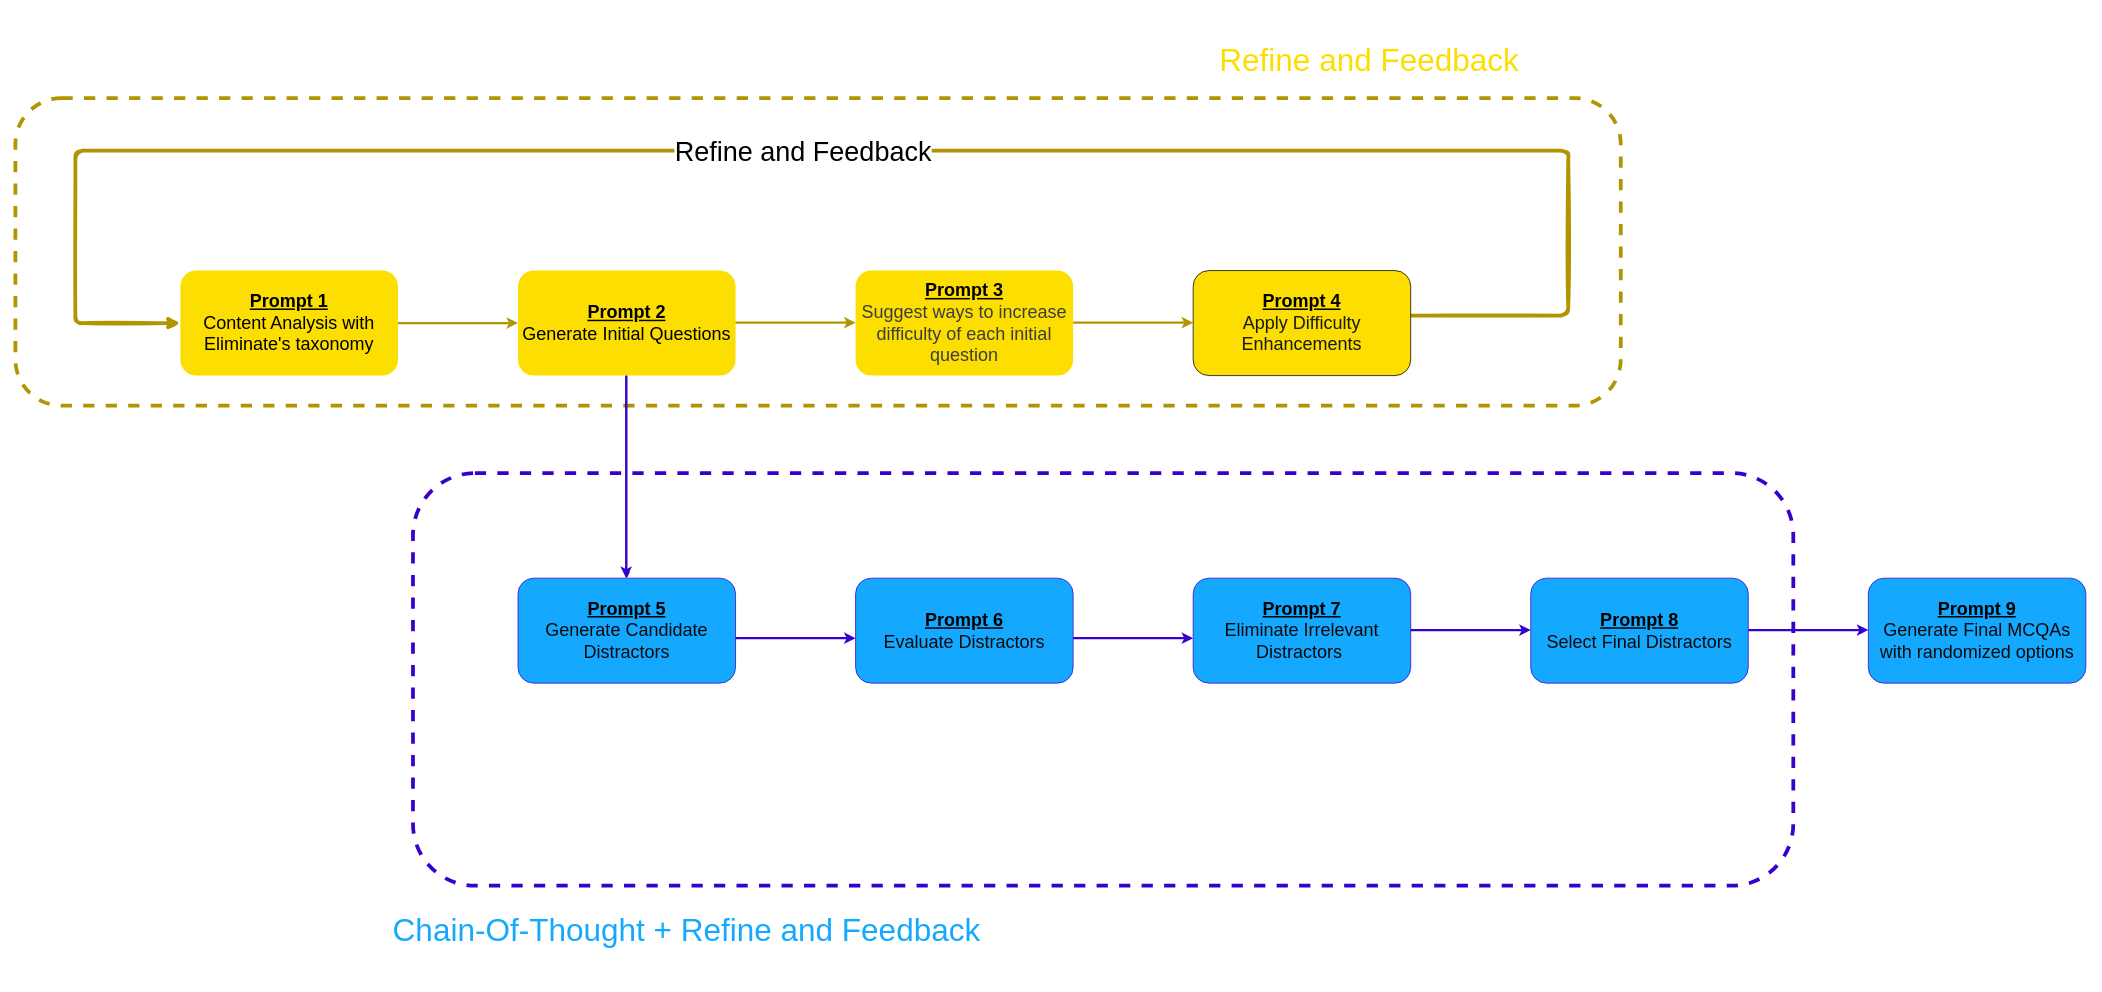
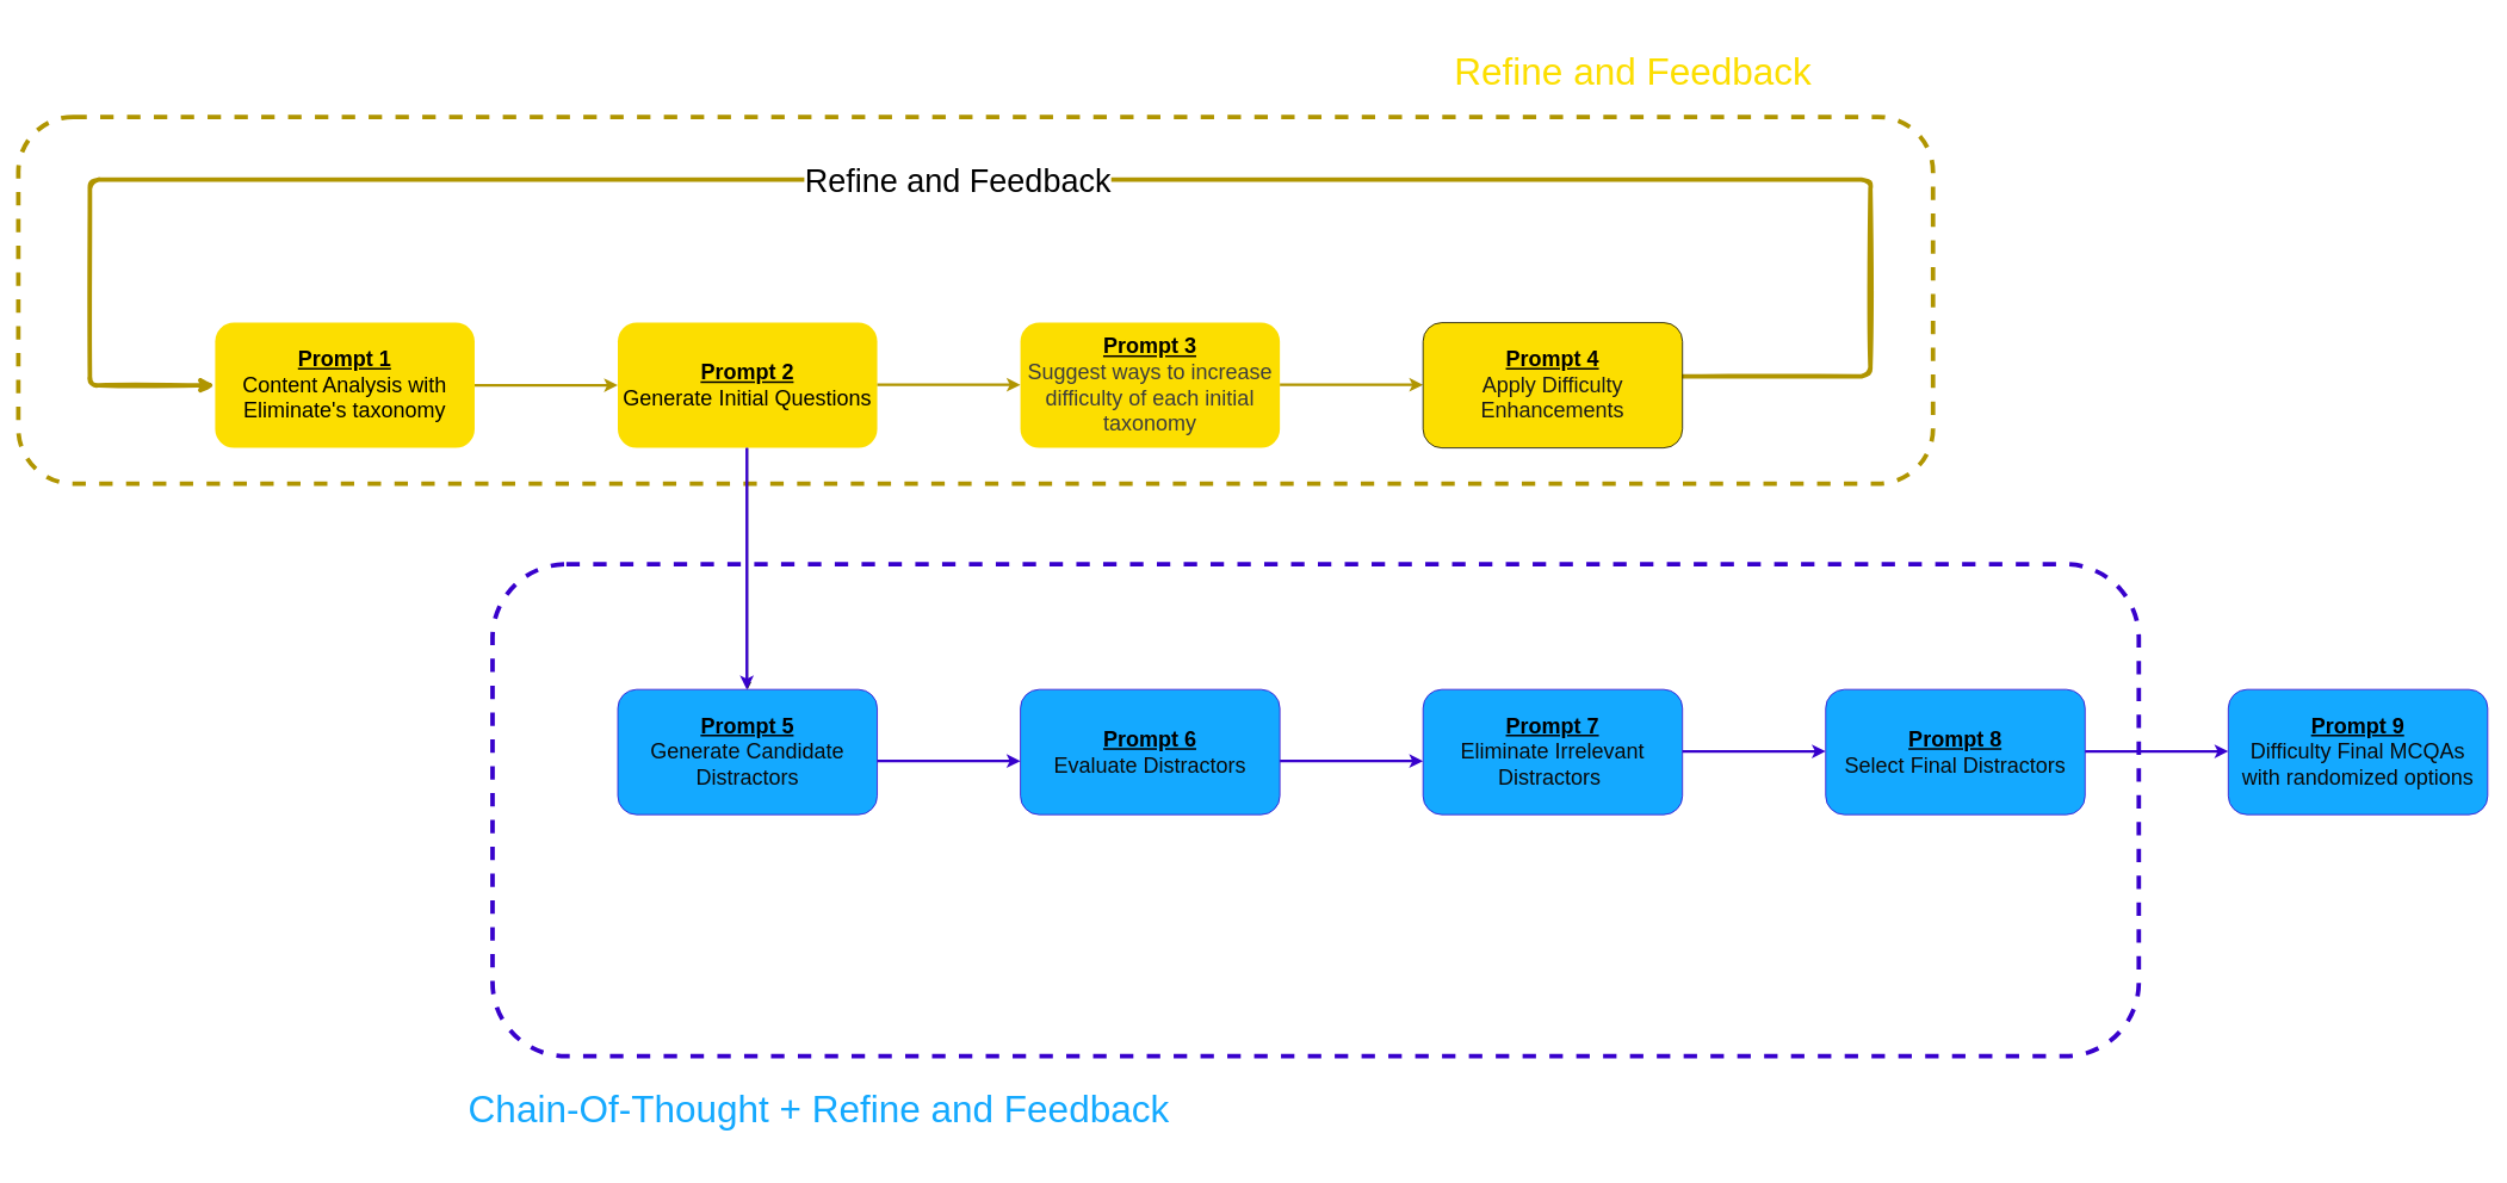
  <mxCell id="0" />
  <mxCell id="1" parent="0" />
  <mxCell id="2" value="" style="rounded=1;whiteSpace=wrap;html=1;fontSize=24;fillColor=none;dashed=1;fontColor=#ffffff;strokeColor=#3700CC;strokeWidth=5;" vertex="1" parent="1"><mxGeometry x="550" y="630" width="1840" height="550" as="geometry" /></mxCell>
  <mxCell id="3" value="" style="rounded=1;whiteSpace=wrap;html=1;fontSize=24;fillColor=none;dashed=1;fontColor=#000000;strokeColor=#B09500;strokeWidth=5;" vertex="1" parent="1"><mxGeometry x="20" y="130" width="2140" height="410" as="geometry" /></mxCell>
  <mxCell id="4" style="edgeStyle=none;html=1;fontSize=24;fillColor=#e3c800;strokeColor=#B09500;strokeWidth=3;" edge="1" parent="1" source="5"><mxGeometry relative="1" as="geometry"><mxPoint x="690" y="430" as="targetPoint" /></mxGeometry></mxCell>
  <mxCell id="5" value="&lt;font style=&quot;font-size: 24px;&quot;&gt;&lt;b&gt;&lt;u&gt;Prompt 1&lt;/u&gt;&lt;/b&gt;&lt;br&gt;Content Analysis with Eliminate's taxonomy&lt;/font&gt;" style="rounded=1;whiteSpace=wrap;html=1;fillColor=#FCDE00;strokeColor=none;fontColor=#000000;" vertex="1" parent="1"><mxGeometry x="240" y="360" width="290" height="140" as="geometry" /></mxCell>
  <mxCell id="6" style="edgeStyle=none;html=1;fontSize=24;" edge="1" parent="1" source="7"><mxGeometry relative="1" as="geometry"><mxPoint x="835" y="770" as="targetPoint" /></mxGeometry></mxCell>
  <mxCell id="7" value="&lt;font style=&quot;font-size: 24px;&quot;&gt;&lt;b&gt;&lt;u&gt;Prompt 2&lt;/u&gt;&lt;/b&gt;&lt;br&gt;Generate Initial Questions&lt;/font&gt;" style="rounded=1;whiteSpace=wrap;html=1;fillColor=#FCDE00;fontColor=#000000;strokeColor=none;" vertex="1" parent="1"><mxGeometry x="690" y="360" width="290" height="140" as="geometry" /></mxCell>
  <mxCell id="8" style="edgeStyle=none;html=1;fontSize=24;fillColor=#e3c800;strokeColor=#B09500;strokeWidth=3;" edge="1" parent="1"><mxGeometry relative="1" as="geometry"><mxPoint x="1140" y="429.47" as="targetPoint" /><mxPoint x="980" y="429.47" as="sourcePoint" /></mxGeometry></mxCell>
- <mxCell id="9" value="&lt;b style=&quot;color: rgb(0, 0, 0); font-size: 24px;&quot;&gt;&lt;u&gt;Prompt 3&lt;/u&gt;&lt;/b&gt;&lt;font color=&quot;#3d3d3d&quot; style=&quot;font-size: 24px;&quot;&gt;&lt;br&gt;Suggest ways to increase difficulty of each initial question&lt;/font&gt;" style="rounded=1;whiteSpace=wrap;html=1;strokeColor=none;fillColor=#FCDE00;" vertex="1" parent="1"><mxGeometry x="1140" y="360" width="290" height="140" as="geometry" /></mxCell>
+ <mxCell id="9" value="&lt;b style=&quot;color: rgb(0, 0, 0); font-size: 24px;&quot;&gt;&lt;u&gt;Prompt 3&lt;/u&gt;&lt;/b&gt;&lt;font color=&quot;#3d3d3d&quot; style=&quot;font-size: 24px;&quot;&gt;&lt;br&gt;Suggest ways to increase difficulty of each initial taxonomy&lt;/font&gt;" style="rounded=1;whiteSpace=wrap;html=1;strokeColor=none;fillColor=#FCDE00;" vertex="1" parent="1"><mxGeometry x="1140" y="360" width="290" height="140" as="geometry" /></mxCell>
  <mxCell id="10" style="edgeStyle=none;html=1;fontSize=24;fillColor=#e3c800;strokeColor=#B09500;strokeWidth=3;" edge="1" parent="1"><mxGeometry relative="1" as="geometry"><mxPoint x="1590" y="429.47" as="targetPoint" /><mxPoint x="1430" y="429.47" as="sourcePoint" /></mxGeometry></mxCell>
  <mxCell id="11" style="edgeStyle=none;sketch=1;jumpSize=6;html=1;fontSize=24;exitX=1;exitY=0.429;exitDx=0;exitDy=0;exitPerimeter=0;entryX=0;entryY=0.5;entryDx=0;entryDy=0;strokeWidth=5;fillColor=#e3c800;strokeColor=#B09500;" edge="1" parent="1" source="13" target="5"><mxGeometry relative="1" as="geometry"><mxPoint x="120" y="450" as="targetPoint" /><Array as="points"><mxPoint x="2090" y="420" /><mxPoint x="2090" y="200" /><mxPoint x="100" y="200" /><mxPoint x="100" y="430" /></Array></mxGeometry></mxCell>
  <mxCell id="12" value="&lt;font style=&quot;font-size: 36px;&quot;&gt;Refine and Feedback&lt;/font&gt;" style="edgeLabel;html=1;align=center;verticalAlign=middle;resizable=0;points=[];fontSize=24;rounded=1;" vertex="1" connectable="0" parent="11"><mxGeometry x="0.041" y="1" relative="1" as="geometry"><mxPoint x="1" as="offset" /></mxGeometry></mxCell>
  <mxCell id="13" value="&lt;b style=&quot;color: rgb(0, 0, 0); font-size: 24px;&quot;&gt;&lt;u&gt;Prompt 4&lt;/u&gt;&lt;/b&gt;&lt;font color=&quot;#191919&quot;&gt;&lt;br&gt;&lt;span style=&quot;font-size: 24px; text-align: left;&quot;&gt;Apply Difficulty Enhancements&lt;/span&gt;&lt;/font&gt;" style="rounded=1;whiteSpace=wrap;html=1;fillColor=#FCDE00;" vertex="1" parent="1"><mxGeometry x="1590" y="360" width="290" height="140" as="geometry" /></mxCell>
  <mxCell id="14" value="&lt;b style=&quot;color: rgb(0, 0, 0); font-size: 24px;&quot;&gt;&lt;u&gt;Prompt 5&lt;/u&gt;&lt;/b&gt;&lt;span style=&quot;font-size: 24px; text-align: left;&quot;&gt;&lt;br&gt;Generate Candidate Distractors&lt;/span&gt;" style="rounded=1;whiteSpace=wrap;html=1;fillColor=#14A9FF;fontColor=#0A0A0A;strokeColor=#3700CC;" vertex="1" parent="1"><mxGeometry x="690" y="770" width="290" height="140" as="geometry" /></mxCell>
  <mxCell id="15" style="edgeStyle=none;html=1;fontSize=24;fillColor=#6a00ff;strokeColor=#3700CC;strokeWidth=3;" edge="1" parent="1"><mxGeometry relative="1" as="geometry"><mxPoint x="1140" y="850" as="targetPoint" /><mxPoint x="980" y="850" as="sourcePoint" /></mxGeometry></mxCell>
  <mxCell id="16" value="&lt;b style=&quot;color: rgb(0, 0, 0); font-size: 24px;&quot;&gt;&lt;u&gt;Prompt 6&lt;/u&gt;&lt;/b&gt;&lt;span style=&quot;font-size: 24px; text-align: left;&quot;&gt;&lt;br&gt;Evaluate Distractors&lt;/span&gt;" style="rounded=1;whiteSpace=wrap;html=1;fillColor=#14A9FF;fontColor=#0A0A0A;strokeColor=#3700CC;" vertex="1" parent="1"><mxGeometry x="1140" y="770" width="290" height="140" as="geometry" /></mxCell>
  <mxCell id="17" style="edgeStyle=none;html=1;fontSize=24;fillColor=#6a00ff;strokeColor=#3700CC;strokeWidth=3;" edge="1" parent="1"><mxGeometry relative="1" as="geometry"><mxPoint x="1590" y="850" as="targetPoint" /><mxPoint x="1430" y="850" as="sourcePoint" /></mxGeometry></mxCell>
  <mxCell id="18" value="&lt;font style=&quot;font-size: 24px;&quot;&gt;&lt;b style=&quot;color: rgb(0, 0, 0);&quot;&gt;&lt;u&gt;Prompt 7&lt;/u&gt;&lt;/b&gt;&lt;br&gt;Eliminate Irrelevant Distractors&amp;nbsp;&lt;/font&gt;" style="rounded=1;whiteSpace=wrap;html=1;fillColor=#14A9FF;fontColor=#0A0A0A;strokeColor=#3700CC;" vertex="1" parent="1"><mxGeometry x="1590" y="770" width="290" height="140" as="geometry" /></mxCell>
  <mxCell id="19" style="edgeStyle=none;html=1;fontSize=24;fillColor=#6a00ff;strokeColor=#3700CC;strokeWidth=3;" edge="1" parent="1"><mxGeometry relative="1" as="geometry"><mxPoint x="2040" y="839.23" as="targetPoint" /><mxPoint x="1880" y="839.23" as="sourcePoint" /></mxGeometry></mxCell>
  <mxCell id="20" value="&lt;font style=&quot;font-size: 24px;&quot;&gt;&lt;b style=&quot;color: rgb(0, 0, 0);&quot;&gt;&lt;u&gt;Prompt 8&lt;/u&gt;&lt;/b&gt;&lt;br&gt;Select Final Distractors&lt;/font&gt;" style="rounded=1;whiteSpace=wrap;html=1;fillColor=#14A9FF;fontColor=#0A0A0A;strokeColor=#3700CC;" vertex="1" parent="1"><mxGeometry x="2040" y="770" width="290" height="140" as="geometry" /></mxCell>
  <mxCell id="21" style="edgeStyle=none;html=1;fontSize=24;fillColor=#6a00ff;strokeColor=#3700CC;strokeWidth=3;" edge="1" parent="1"><mxGeometry relative="1" as="geometry"><mxPoint x="834.23" y="770" as="targetPoint" /><mxPoint x="834.23" y="500" as="sourcePoint" /></mxGeometry></mxCell>
  <mxCell id="22" style="edgeStyle=none;html=1;fontSize=24;fillColor=#6a00ff;strokeColor=#3700CC;strokeWidth=3;" edge="1" parent="1"><mxGeometry relative="1" as="geometry"><mxPoint x="2490" y="839.23" as="targetPoint" /><mxPoint x="2330" y="839.23" as="sourcePoint" /></mxGeometry></mxCell>
- <mxCell id="23" value="&lt;font style=&quot;font-size: 24px;&quot;&gt;&lt;b style=&quot;color: rgb(0, 0, 0);&quot;&gt;&lt;u&gt;Prompt 9&lt;/u&gt;&lt;/b&gt;&lt;br&gt;Generate Final MCQAs with randomized options&lt;br&gt;&lt;/font&gt;" style="rounded=1;whiteSpace=wrap;html=1;fillColor=#14A9FF;fontColor=#0A0A0A;strokeColor=#3700CC;" vertex="1" parent="1"><mxGeometry x="2490" y="770" width="290" height="140" as="geometry" /></mxCell>
+ <mxCell id="23" value="&lt;font style=&quot;font-size: 24px;&quot;&gt;&lt;b style=&quot;color: rgb(0, 0, 0);&quot;&gt;&lt;u&gt;Prompt 9&lt;/u&gt;&lt;/b&gt;&lt;br&gt;Difficulty Final MCQAs with randomized options&lt;br&gt;&lt;/font&gt;" style="rounded=1;whiteSpace=wrap;html=1;fillColor=#14A9FF;fontColor=#0A0A0A;strokeColor=#3700CC;" vertex="1" parent="1"><mxGeometry x="2490" y="770" width="290" height="140" as="geometry" /></mxCell>
  <mxCell id="24" value="&lt;font color=&quot;#14a9ff&quot; style=&quot;font-size: 42px;&quot;&gt;Chain-Of-Thought + Refine and Feedback&lt;/font&gt;" style="text;strokeColor=none;fillColor=none;align=center;verticalAlign=middle;rounded=0;dashed=1;strokeWidth=5;fontSize=42;fontColor=#0A0A0A;whiteSpace=wrap;html=1;" vertex="1" parent="1"><mxGeometry x="500" y="1180" width="830" height="120" as="geometry" /></mxCell>
  <mxCell id="25" value="&lt;font color=&quot;#fcde00&quot; style=&quot;font-size: 42px;&quot;&gt;Refine and Feedback&lt;/font&gt;" style="text;strokeColor=none;fillColor=none;align=center;verticalAlign=middle;rounded=0;dashed=1;strokeWidth=5;fontSize=42;fontColor=#0A0A0A;whiteSpace=wrap;html=1;" vertex="1" parent="1"><mxGeometry x="1410" y="20" width="830" height="120" as="geometry" /></mxCell>
